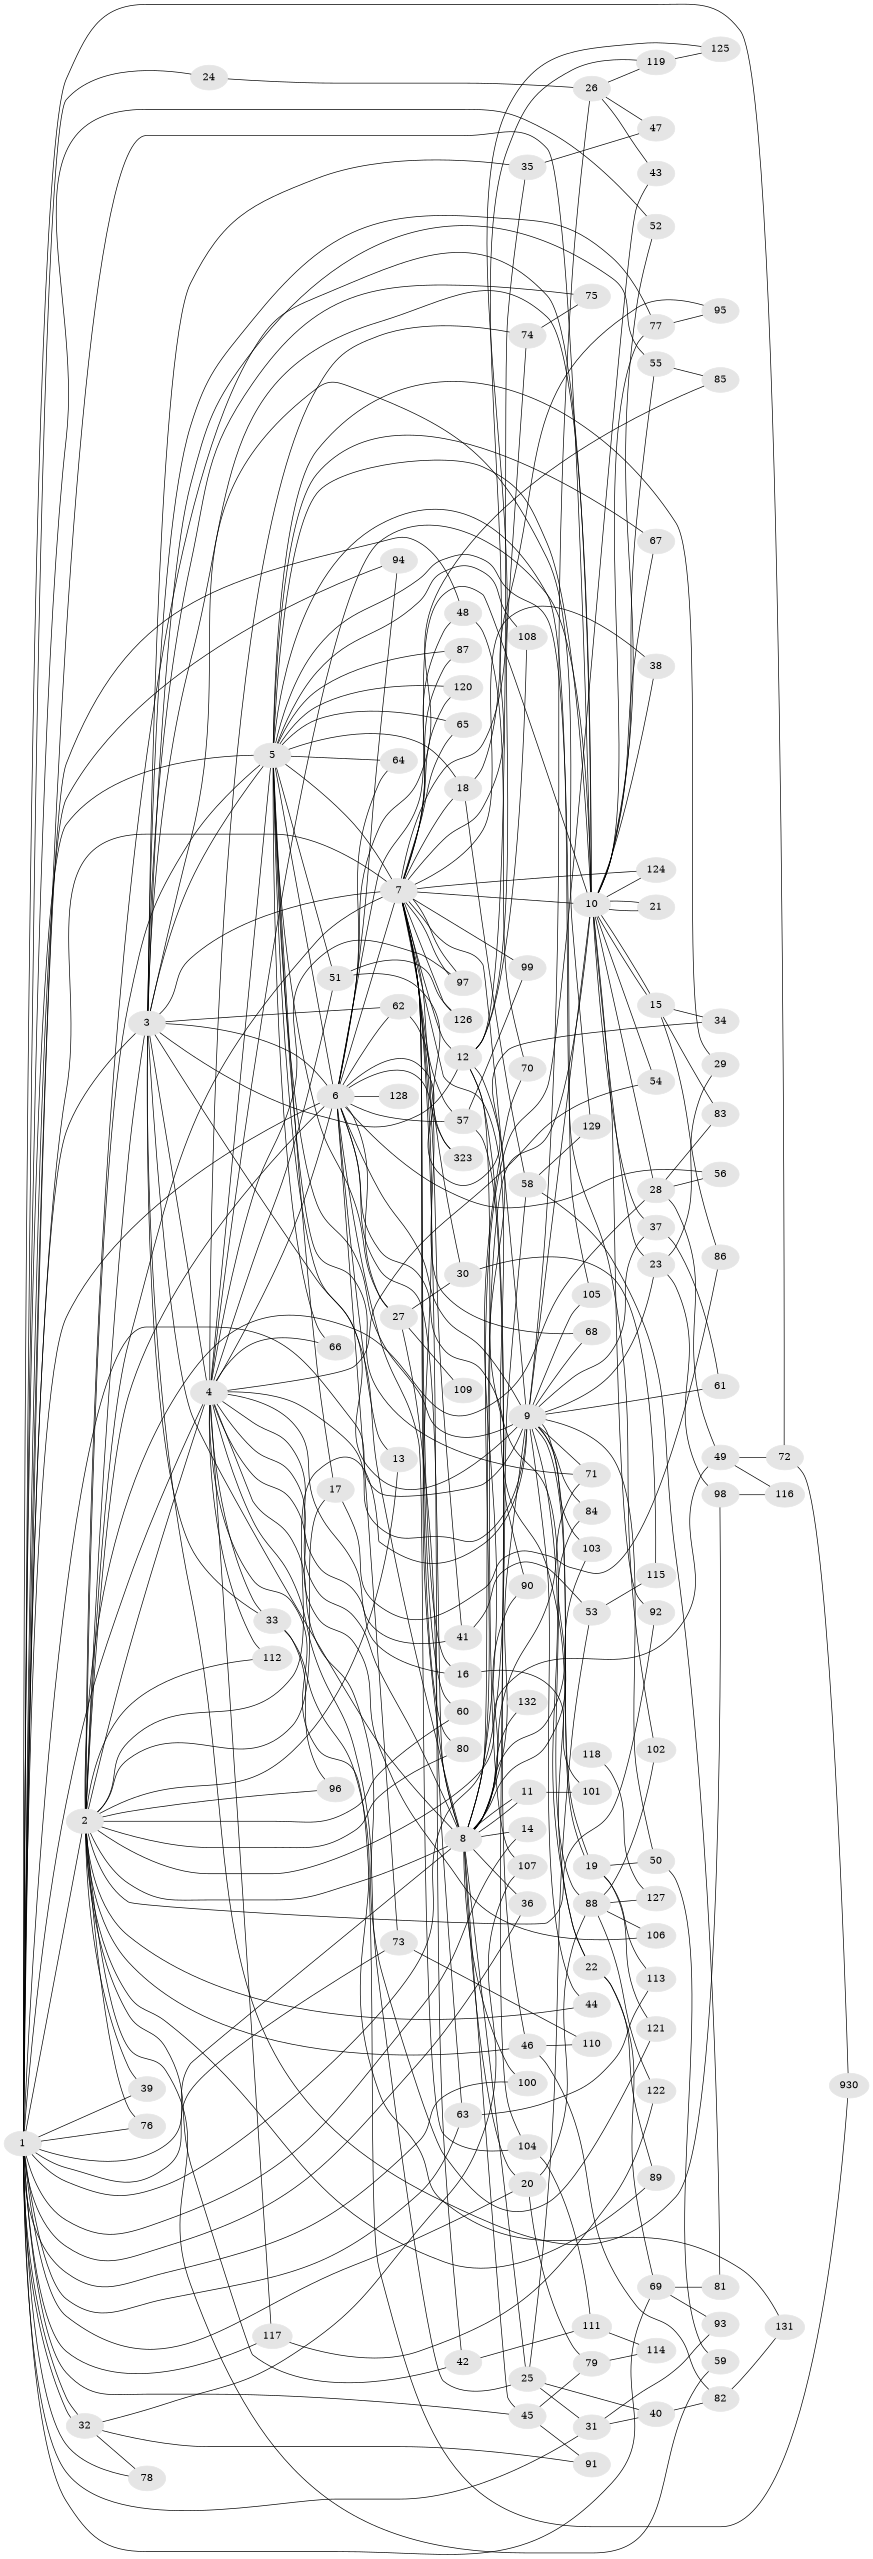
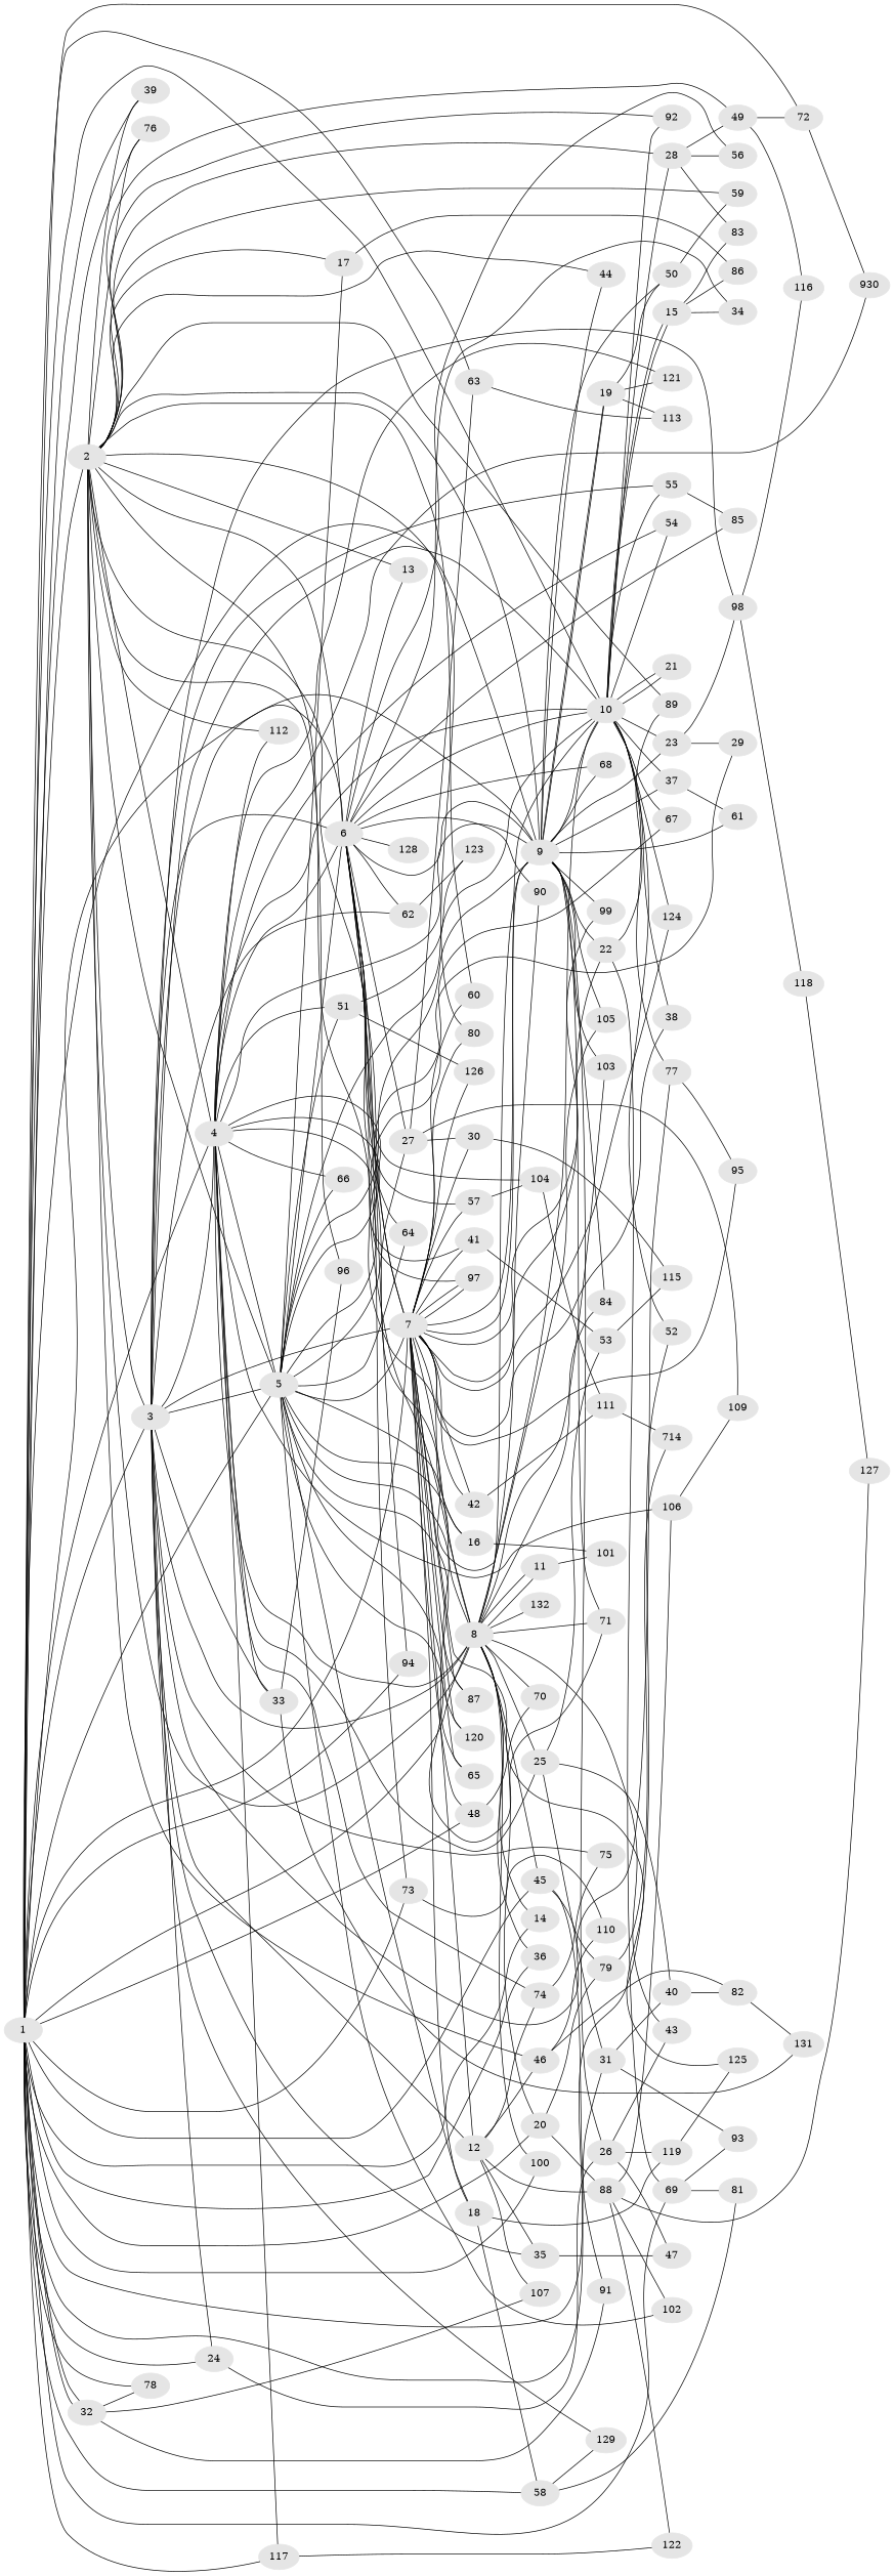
  graph {
    rankdir=LR
    node [color=gray90 style=filled]
    1
    2
    3
    4
    5
    6
    7
    8
    9
    10
    14
    20
    24
    31
    32
    36
    39
    45
    48
    52
    58
    63
    69
    72
    73
    76
    78
    94
    100
    117
    13
    17
    28
    42
    44
    46
    49
    59
    60
    80
    89
    92
    96
    112
    12
    33
    35
    55
    62
    75
    77
    98
    129
    16
    25
    41
    51
    54
    66
    74
    106
    121
    n63 [label=930]
    97
    18
    27
    29
    64
    65
    67
    87
    102
    105
-   108
    120
    71
    34
    56
    57
    68
    85
    90
    104
    128
    22
    30
    38
    95
    99
    124
    125
    126
    132
    11
    43
    70
    84
    103
    19
    23
    26
    37
    50
    61
    15
    21
    88
    79
    40
    93
    107
    91
    81
    113
    110
    122
    86
    83
    111
    82
    116
    131
    47
-   123 [label=323]
+   123
    118
    101
    53
    109
    119
    115
    127
-   114
+   114 [label=714]
    1 -- 2
    1 -- 3
    1 -- 4
    1 -- 5
    1 -- 6
    1 -- 7
    1 -- 8
    1 -- 9
    1 -- 10
    1 -- 14
    1 -- 20
    1 -- 24
    1 -- 31
    1 -- 32
    1 -- 32
    1 -- 36
    1 -- 39
    1 -- 45
    1 -- 48
    1 -- 52
    1 -- 58
    1 -- 63
    1 -- 69
    1 -- 72
    1 -- 73
    1 -- 76
    1 -- 78
    1 -- 94
    1 -- 100
    1 -- 117
    2 -- 3
    2 -- 4
    2 -- 5
    2 -- 6
    2 -- 7
    2 -- 8
    2 -- 9
-   2 -- 10
    2 -- 39
    2 -- 76
    2 -- 13
    2 -- 17
    2 -- 28
    2 -- 42
    2 -- 44
    2 -- 46
    2 -- 49
    2 -- 59
    2 -- 60
    2 -- 80
    2 -- 89
    2 -- 92
    2 -- 96
    2 -- 112
    3 -- 4
    3 -- 5
    3 -- 6
    3 -- 7
    3 -- 8
    3 -- 9
    3 -- 10
+   3 -- 24
    3 -- 12
    3 -- 33
    3 -- 35
    3 -- 55
    3 -- 62
    3 -- 75
    3 -- 77
    3 -- 98
    3 -- 129
    4 -- 5
    4 -- 6
    4 -- 8
    4 -- 9
    4 -- 10
    4 -- 117
    4 -- 112
    4 -- 33
    4 -- 16
    4 -- 25
    4 -- 41
    4 -- 51
    4 -- 54
    4 -- 66
    4 -- 74
    4 -- 106
    4 -- 121
    4 -- n63
    4 -- 97
    5 -- 6
    5 -- 7
    5 -- 8
    5 -- 9
    5 -- 10
    5 -- 17
    5 -- 51
    5 -- 66
    5 -- 18
    5 -- 27
    5 -- 29
    5 -- 64
    5 -- 65
    5 -- 67
    5 -- 87
    5 -- 102
    5 -- 105
-   5 -- 108
    5 -- 120
    5 -- 71
    6 -- 7
    6 -- 8
    6 -- 9
    6 -- 10
    6 -- 73
    6 -- 94
    6 -- 13
    6 -- 62
    6 -- 27
    6 -- 64
    6 -- 34
    6 -- 56
    6 -- 57
    6 -- 68
    6 -- 85
    6 -- 90
    6 -- 104
    6 -- 128
    7 -- 8
    7 -- 9
    7 -- 10
    7 -- 48
    7 -- 42
    7 -- 60
    7 -- 80
    7 -- 12
    7 -- 16
    7 -- 41
    7 -- 97
    7 -- 97
    7 -- 18
    7 -- 65
    7 -- 87
    7 -- 120
    7 -- 57
    7 -- 22
    7 -- 30
    7 -- 38
    7 -- 95
    7 -- 99
    7 -- 124
    7 -- 125
    7 -- 126
    8 -- 9
    8 -- 10
    8 -- 14
    8 -- 20
    8 -- 36
    8 -- 45
    8 -- 100
    8 -- 25
    8 -- 71
    8 -- 90
    8 -- 132
    8 -- 11
    8 -- 11
    8 -- 43
    8 -- 70
    8 -- 84
    8 -- 103
    9 -- 10
    9 -- 44
    9 -- 105
    9 -- 71
    9 -- 68
    9 -- 22
-   57 -- 99
+   9 -- 99
    9 -- 84
    9 -- 103
    9 -- 19
    9 -- 19
    9 -- 23
    9 -- 26
    9 -- 37
    9 -- 50
    9 -- 61
    10 -- 52
    10 -- 28
    10 -- 92
    10 -- 55
    10 -- 77
    10 -- 54
    10 -- 67
    10 -- 38
    10 -- 124
    10 -- 23
    10 -- 37
    10 -- 15
    10 -- 15
    10 -- 21
    10 -- 21
    20 -- 88
    20 -- 79
    24 -- 26
    31 -- 40
    31 -- 93
    32 -- 78
    32 -- 107
    32 -- 91
    45 -- 79
    45 -- 91
    48 -- 70
    58 -- 129
    58 -- 81
    63 -- 113
    69 -- 93
    69 -- 81
    72 -- n63
    73 -- 110
    117 -- 122
    17 -- 86
    28 -- 49
    28 -- 56
    28 -- 83
    42 -- 111
    46 -- 110
    46 -- 82
    49 -- 72
    49 -- 116
    12 -- 46
    12 -- 35
    12 -- 74
-   12 -- 108
    12 -- 88
    12 -- 107
    33 -- 96
    33 -- 131
    35 -- 47
    55 -- 85
    62 -- 123
    77 -- 95
    98 -- 116
+   98 -- 118
    16 -- 101
    25 -- 31
    25 -- 40
    25 -- 53
    41 -- 53
    51 -- 126
    51 -- 123
    74 -- 75
+   106 -- 109
    18 -- 58
    18 -- 119
    27 -- 63
    27 -- 30
    27 -- 109
    57 -- 104
    104 -- 111
    22 -- 69
    22 -- 89
    30 -- 115
    11 -- 101
    19 -- 121
    19 -- 50
    19 -- 113
    23 -- 98
    23 -- 29
    26 -- 43
    26 -- 47
    26 -- 119
    37 -- 61
    50 -- 59
    15 -- 34
    15 -- 86
    15 -- 83
    88 -- 106
    88 -- 102
    88 -- 122
    88 -- 127
    79 -- 114
    40 -- 82
    111 -- 114
    82 -- 131
    118 -- 127
    53 -- 115
    119 -- 125
  }
